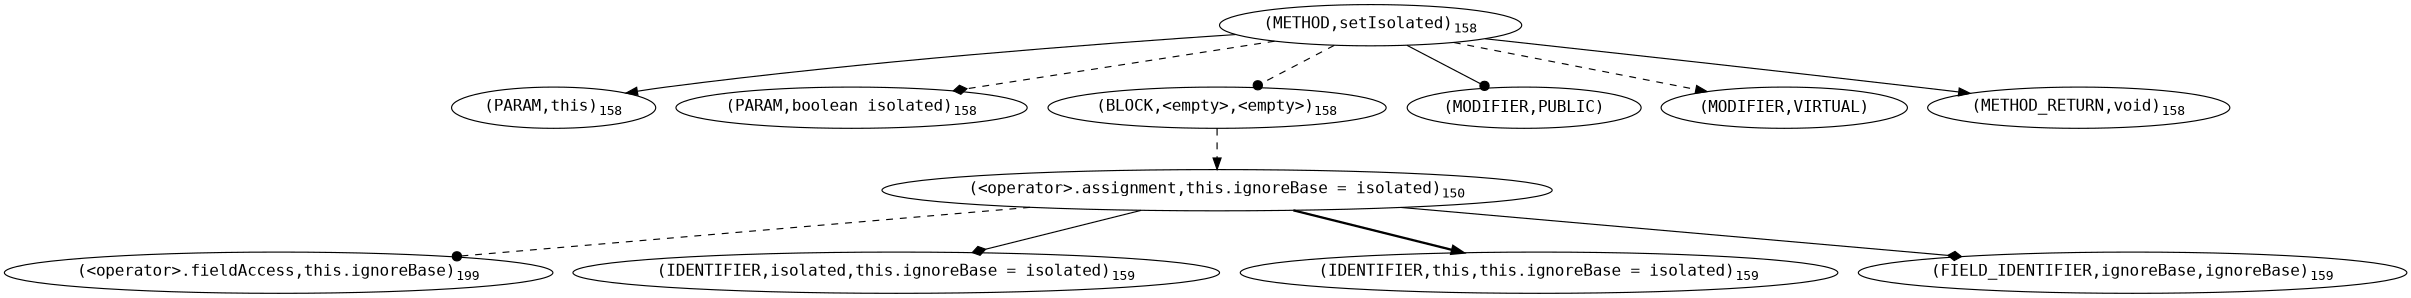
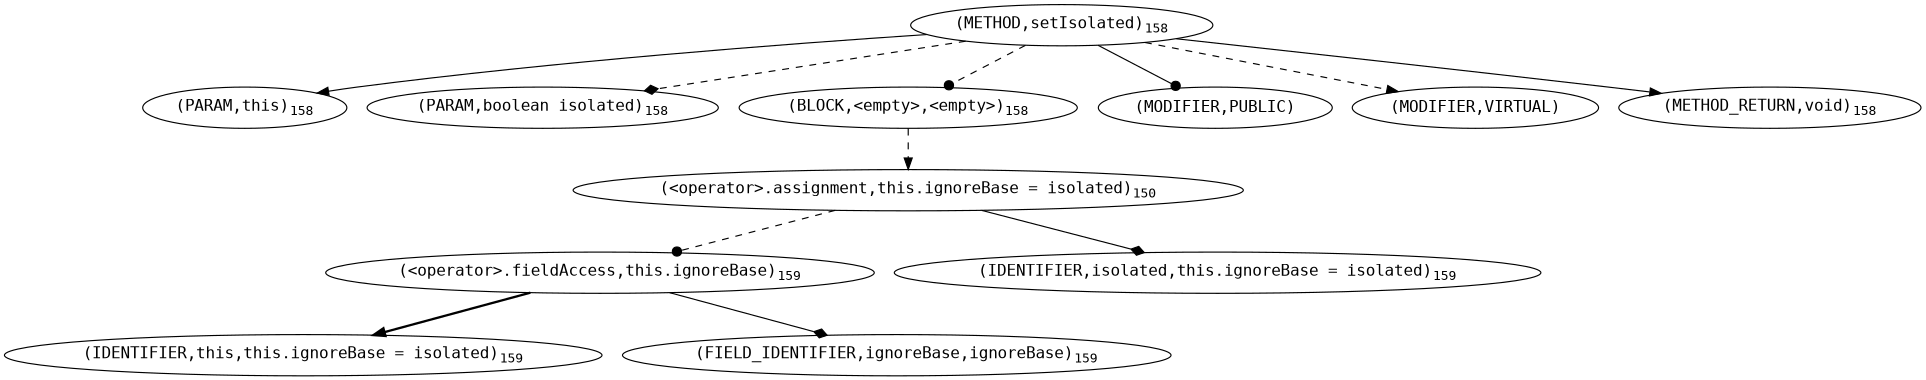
  digraph {
    fontname="DejaVu Sans Mono"
    node [fontname="DejaVu Sans Mono"]
    edge [arrowhead=normal fontname="DejaVu Sans Mono" style=solid]
    n1 [label=<(METHOD,setIsolated)<SUB>158</SUB>>]
    n2 [label=<(PARAM,this)<SUB>158</SUB>>]
    n3 [label=<(PARAM,boolean isolated)<SUB>158</SUB>>]
    n4 [label=<(BLOCK,&lt;empty&gt;,&lt;empty&gt;)<SUB>158</SUB>>]
    n5 [label=<(MODIFIER,PUBLIC)>]
    n6 [label=<(MODIFIER,VIRTUAL)>]
    n7 [label=<(METHOD_RETURN,void)<SUB>158</SUB>>]
    n8 [label=<(&lt;operator&gt;.assignment,this.ignoreBase = isolated)<SUB>150</SUB>>]
-   n9 [label=<(&lt;operator&gt;.fieldAccess,this.ignoreBase)<SUB>199</SUB>>]
+   n9 [label=<(&lt;operator&gt;.fieldAccess,this.ignoreBase)<SUB>159</SUB>>]
    n10 [label=<(IDENTIFIER,isolated,this.ignoreBase = isolated)<SUB>159</SUB>>]
    n11 [label=<(IDENTIFIER,this,this.ignoreBase = isolated)<SUB>159</SUB>>]
    n12 [label=<(FIELD_IDENTIFIER,ignoreBase,ignoreBase)<SUB>159</SUB>>]
    n1 -> n2
    n1 -> n3 [arrowhead=diamond style=dashed]
    n1 -> n4 [arrowhead=dot style=dashed]
    n1 -> n5 [arrowhead=dot]
    n1 -> n6 [style=dashed]
    n1 -> n7
    n4 -> n8 [style=dashed]
    n8 -> n9 [arrowhead=dot style=dashed]
    n8 -> n10 [arrowhead=diamond]
-   n8 -> n11 [style=bold]
-   n8 -> n12 [arrowhead=diamond]
+   n9 -> n11 [style=bold]
+   n9 -> n12 [arrowhead=diamond]
  }
